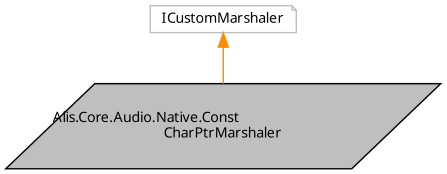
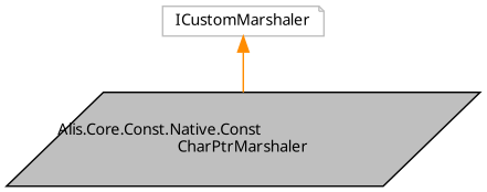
  digraph {
    fontname="Noto Sans"
    node [fontname="Noto Sans" fontsize=10 style=filled]
-   n1 [color=black fillcolor=grey75 fontcolor=black height=0.2 label="Alis.Core.Audio.Native.Const\lCharPtrMarshaler" shape=parallelogram width=0.4]
+   n1 [color=black fillcolor=grey75 fontcolor=black height=0.2 label="Alis.Core.Const.Native.Const\lCharPtrMarshaler" shape=parallelogram width=0.4]
    n2 [color=grey75 fillcolor=white height=0.2 label=ICustomMarshaler shape=note width=0.4]
    n2 -> n1 [color=darkorange dir=back fontname="Noto Sans" fontsize=10 labelfontname=Helvetica labelfontsize=10 style=solid]
  }
